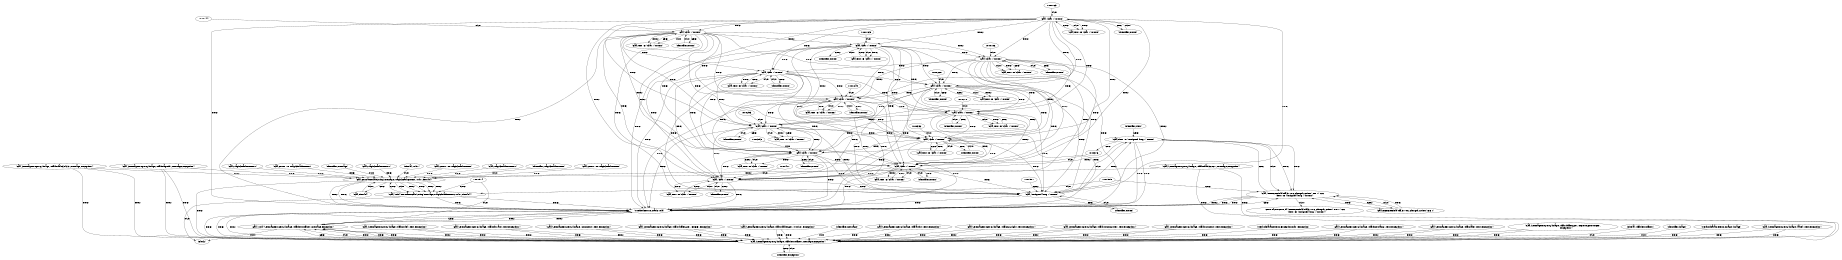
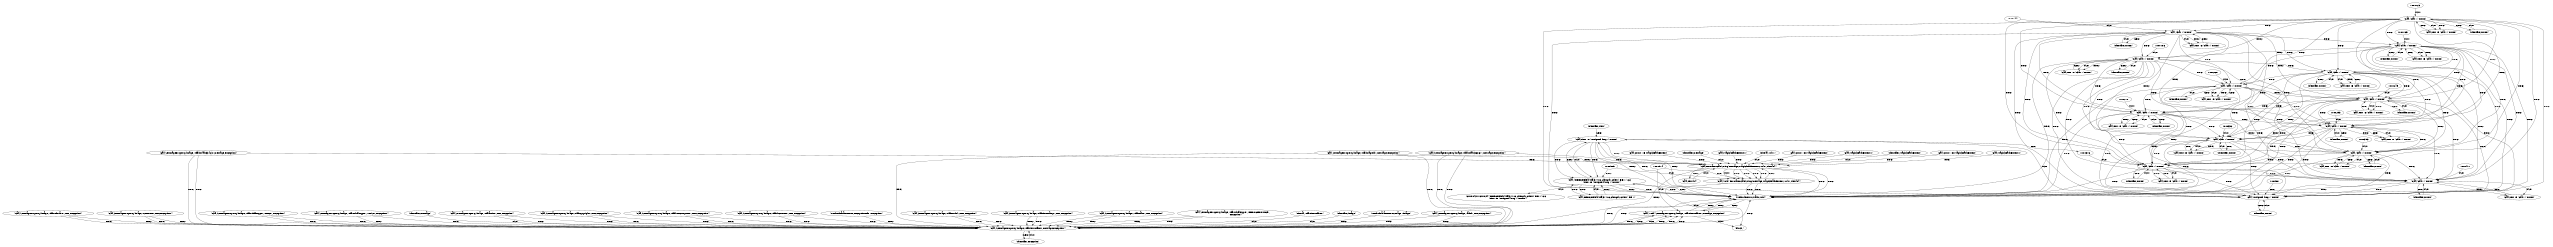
  digraph {
    n1 [label="(Call,tietz != (unsigned long *) NULL)"]
    n2 [label="(Call,(TIFFGetField(tiff,37706,&length,&tietz) == 1) &&\n      (tietz != (unsigned long *) NULL))"]
    n3 [label="(Call,FormatLocaleString(message,MagickPathExtent,\"%lu\",tietz[0]))"]
    n4 [label="(MethodReturn,static void)"]
    1000376
    n6 [label="(Call,(unsigned long *) NULL)"]
    n7 [label="(Identifier,NULL)"]
    n8 [label="(ControlStructure,if ((TIFFGetField(tiff,37706,&length,&tietz) == 1) &&\n      (tietz != (unsigned long *) NULL)))"]
    n9 [label="(Call,TIFFGetField(tiff,37706,&length,&tietz) == 1)"]
    n10 [label="(Call,(void) FormatLocaleString(message,MagickPathExtent,\"%lu\",tietz[0]))"]
    n11 [label="(Call,SetImageProperty(image,\"tiff:tietz_offset\",message,exception))"]
    n12 [label="(Call,tietz[0])"]
    n13 [label="(Call,(void) SetImageProperty(image,\"tiff:tietz_offset\",message,exception))"]
    n14 [label="(Call,(char *) NULL)"]
    n15 [label="(Call,(char *) NULL)"]
    n16 [label="(Call,(char *) NULL)"]
    n17 [label="(Call,(char *) NULL)"]
    n18 [label="(Call,(char *) NULL)"]
    n19 [label="(Call,(char *) NULL)"]
    n20 [label="(Call,(char *) NULL)"]
    n21 [label="(Call,(char *) NULL)"]
    n22 [label="(Call,(char *) NULL)"]
    n23 [label="(Call,(char *) NULL)"]
    n24 [label="(Call,text != (char *) NULL)"]
    n25 [label="(Identifier,NULL)"]
    n26 [label="(Identifier,NULL)"]
    n27 [label="(Call,text != (char *) NULL)"]
    n28 [label="(Identifier,NULL)"]
    n29 [label="(Call,text != (char *) NULL)"]
    n30 [label="(Call,text != (char *) NULL)"]
    n31 [label="(Identifier,NULL)"]
    n32 [label="(Identifier,NULL)"]
    n33 [label="(Call,text != (char *) NULL)"]
    n34 [label="(Call,text != (char *) NULL)"]
    n35 [label="(Identifier,NULL)"]
    n36 [label="(Identifier,NULL)"]
    n37 [label="(Call,text != (char *) NULL)"]
    n38 [label="(Identifier,NULL)"]
    n39 [label="(Call,text != (char *) NULL)"]
    n40 [label="(Call,text != (char *) NULL)"]
    n41 [label="(Identifier,NULL)"]
    n42 [label="(Call,text != (char *) NULL)"]
    n43 [label="(Identifier,NULL)"]
    n44 [label="(Call,(char *) NULL)"]
    n45 [label="(Identifier,NULL)"]
    n46 [label="(Call,text != (char *) NULL)"]
    n47 [label="(Call,(char *) NULL)"]
    n48 [label="(Call,text != (char *) NULL)"]
    n49 [label="(Identifier,NULL)"]
    n50 [label="(Call,(char *) NULL)"]
    n51 [label="(Call,text != (char *) NULL)"]
    n52 [label="(Identifier,NULL)"]
    n53 [label="(Block,)"]
    n54 [label="(Identifier,exception)"]
    n55 [label="(Call,SetImageProperty(image,\"tiff:model\",text,exception))"]
    n56 [label="(Call,SetImageProperty(image,\"tiff:software\",text,exception))"]
    n57 [label="(Call,SetImageProperty(image,\"comment\",text,exception))"]
    n58 [label="(Call,count >= MagickPathExtent)"]
    n59 [label="(Call,SetImageProperty(image,\"tiff:kodak-36867\",message,exception))"]
    n60 [label="(Call,SetImageProperty(image,\"tiff:kodak-33423\",message,exception))"]
    n61 [label="(Call,MagickPathExtent-1)"]
    n62 [label="(Call,SetImageProperty(image,\"tiff:subfiletype\",\"PAGE\",exception))"]
    n63 [label="(Identifier,MagickPathExtent)"]
    n64 [label="(Call,SetImageProperty(image,\"tiff:subfiletype\",\"MASK\",exception))"]
    n65 [label="(Call,count >= MagickPathExtent)"]
    n66 [label="(Identifier,message)"]
    n67 [label="(Call,SetImageProperty(image,\"tiff:artist\",text,exception))"]
    n68 [label="(Identifier,tietz)"]
    n69 [label="(Call,SetImageProperty(image,\"tiff:copyright\",text,exception))"]
    n70 [label="(Call,SetImageProperty(image,\"tiff:hostcomputer\",text,exception))"]
    n71 [label="(Call,MagickPathExtent-1)"]
    n72 [label="(Call,SetImageProperty(image,\"tiff:document\",text,exception))"]
    n73 [label="(Call,count >= MagickPathExtent)"]
    n74 [label="(Identifier,message)"]
    n75 [label="(MethodParameterIn,ExceptionInfo *exception)"]
    n76 [label="(Call,MagickPathExtent-1)"]
    n77 [label="(Call,SetImageProperty(image,\"tiff:image-id\",message,exception))"]
    n78 [label="(Call,SetImageProperty(image,\"tiff:timestamp\",text,exception))"]
    n79 [label="(Call,SetImageProperty(image,\"tiff:make\",text,exception))"]
    n80 [label="(Literal,\"%lu\")"]
    n81 [label="(Call,SetImageProperty(image,\"tiff:subfiletype\",\"REDUCEDIMAGE\",\n          exception))"]
    n82 [label="(Literal,\"tiff:tietz_offset\")"]
    n83 [label="(Identifier,image)"]
    n84 [label="(MethodParameterIn,Image *image)"]
    n85 [label="(Call,SetImageProperty(image,\"label\",text,exception))"]
    1000501
    1000186
    1000165
    1000144
    1000123
    1000293
    1000228
    1000249
    1000270
    1000417
    1000332
    1000353
    1000505
    1000514
    n1 -> n2 [label="AST: "]
    n1 -> n2 [label="DDG: "]
    n1 -> n2 [label="DDG: "]
    n1 -> n3 [label="DDG: "]
    n1 -> n4 [label="DDG: "]
    n1 -> n4 [label="DDG: "]
    n1 -> 1000376 [label="CFG: "]
    n2 -> n1 [label="CFG: "]
    n2 -> n4 [label="DDG: "]
    n2 -> n4 [label="DDG: "]
    n2 -> n4 [label="DDG: "]
    n2 -> n8 [label="AST: "]
    n2 -> n9 [label="CFG: "]
    n3 -> n4 [label="DDG: "]
    n3 -> n4 [label="DDG: "]
    n3 -> n10 [label="AST: "]
    n3 -> n10 [label="DDG: "]
    n3 -> n10 [label="DDG: "]
    n3 -> n10 [label="DDG: "]
    n3 -> n10 [label="DDG: "]
    n3 -> n11 [label="DDG: "]
    n3 -> n12 [label="CFG: "]
    n4 -> n2 [label="CFG: "]
    n4 -> n13 [label="CFG: "]
    1000376 -> n21 [label="AST: "]
    n6 -> n1 [label="AST: "]
    n6 -> n1 [label="DDG: "]
-   n6 -> n4 [label="DDG: "]
    n6 -> n7 [label="CFG: "]
    n7 -> n6 [label="AST: "]
    n9 -> n2 [label="AST: "]
    n9 -> n2 [label="DDG: "]
    n9 -> n2 [label="DDG: "]
    n10 -> n3 [label="CFG: "]
    n10 -> n4 [label="DDG: "]
    n10 -> n4 [label="DDG: "]
    n10 -> n53 [label="AST: "]
    n11 -> n4 [label="DDG: "]
    n11 -> n4 [label="DDG: "]
    n11 -> n4 [label="DDG: "]
    n11 -> n13 [label="AST: "]
    n11 -> n13 [label="DDG: "]
    n11 -> n13 [label="DDG: "]
    n11 -> n13 [label="DDG: "]
    n11 -> n13 [label="DDG: "]
    n11 -> n54 [label="CFG: "]
    n12 -> n3 [label="AST: "]
    n13 -> n4 [label="DDG: "]
    n13 -> n4 [label="DDG: "]
    n13 -> n11 [label="CFG: "]
    n13 -> n53 [label="AST: "]
    n14 -> n4 [label="DDG: "]
    n14 -> n6 [label="DDG: "]
    n14 -> n15 [label="DDG: "]
    n14 -> n16 [label="DDG: "]
    n14 -> n17 [label="DDG: "]
    n14 -> n18 [label="DDG: "]
    n14 -> n19 [label="DDG: "]
    n14 -> n20 [label="DDG: "]
    n14 -> n21 [label="DDG: "]
    n14 -> n22 [label="DDG: "]
    n14 -> n23 [label="DDG: "]
    n14 -> n24 [label="AST: "]
    n14 -> n24 [label="DDG: "]
    n14 -> n25 [label="CFG: "]
    n15 -> n4 [label="DDG: "]
    n15 -> n6 [label="DDG: "]
    n15 -> n20 [label="DDG: "]
    n15 -> n21 [label="DDG: "]
    n15 -> n22 [label="DDG: "]
    n15 -> n23 [label="DDG: "]
    n15 -> n26 [label="CFG: "]
    n15 -> n27 [label="AST: "]
    n15 -> n27 [label="DDG: "]
    n16 -> n4 [label="DDG: "]
    n16 -> n6 [label="DDG: "]
    n16 -> n15 [label="DDG: "]
    n16 -> n18 [label="DDG: "]
    n16 -> n19 [label="DDG: "]
    n16 -> n20 [label="DDG: "]
    n16 -> n21 [label="DDG: "]
    n16 -> n22 [label="DDG: "]
    n16 -> n23 [label="DDG: "]
    n16 -> n28 [label="CFG: "]
    n16 -> n29 [label="AST: "]
    n16 -> n29 [label="DDG: "]
    n17 -> n4 [label="DDG: "]
    n17 -> n6 [label="DDG: "]
    n17 -> n15 [label="DDG: "]
    n17 -> n16 [label="DDG: "]
    n17 -> n18 [label="DDG: "]
    n17 -> n19 [label="DDG: "]
    n17 -> n20 [label="DDG: "]
    n17 -> n21 [label="DDG: "]
    n17 -> n22 [label="DDG: "]
    n17 -> n23 [label="DDG: "]
    n17 -> n30 [label="AST: "]
    n17 -> n30 [label="DDG: "]
    n17 -> n31 [label="CFG: "]
    n18 -> n4 [label="DDG: "]
    n18 -> n6 [label="DDG: "]
    n18 -> n15 [label="DDG: "]
    n18 -> n19 [label="DDG: "]
    n18 -> n20 [label="DDG: "]
    n18 -> n21 [label="DDG: "]
    n18 -> n22 [label="DDG: "]
    n18 -> n23 [label="DDG: "]
    n18 -> n32 [label="CFG: "]
    n18 -> n33 [label="AST: "]
    n18 -> n33 [label="DDG: "]
    n19 -> n4 [label="DDG: "]
    n19 -> n6 [label="DDG: "]
    n19 -> n15 [label="DDG: "]
    n19 -> n20 [label="DDG: "]
    n19 -> n21 [label="DDG: "]
    n19 -> n22 [label="DDG: "]
    n19 -> n23 [label="DDG: "]
    n19 -> n34 [label="AST: "]
    n19 -> n34 [label="DDG: "]
    n19 -> n35 [label="CFG: "]
    n20 -> n4 [label="DDG: "]
    n20 -> n6 [label="DDG: "]
    n20 -> n36 [label="CFG: "]
    n20 -> n37 [label="AST: "]
    n20 -> n37 [label="DDG: "]
    n21 -> n4 [label="DDG: "]
    n21 -> n6 [label="DDG: "]
    n21 -> n20 [label="DDG: "]
    n21 -> n38 [label="CFG: "]
    n21 -> n39 [label="AST: "]
    n21 -> n39 [label="DDG: "]
    n22 -> n4 [label="DDG: "]
    n22 -> n6 [label="DDG: "]
    n22 -> n20 [label="DDG: "]
    n22 -> n21 [label="DDG: "]
    n22 -> n23 [label="DDG: "]
    n22 -> n40 [label="AST: "]
    n22 -> n40 [label="DDG: "]
    n22 -> n41 [label="CFG: "]
    n23 -> n4 [label="DDG: "]
    n23 -> n6 [label="DDG: "]
    n23 -> n20 [label="DDG: "]
    n23 -> n21 [label="DDG: "]
    n23 -> n42 [label="AST: "]
    n23 -> n42 [label="DDG: "]
    n23 -> n43 [label="CFG: "]
    n24 -> n14 [label="CFG: "]
    n25 -> n14 [label="AST: "]
    n26 -> n15 [label="AST: "]
    n27 -> n15 [label="CFG: "]
    n28 -> n16 [label="AST: "]
    n29 -> n16 [label="CFG: "]
    n30 -> n17 [label="CFG: "]
    n31 -> n17 [label="AST: "]
    n32 -> n18 [label="AST: "]
    n33 -> n18 [label="CFG: "]
    n34 -> n19 [label="CFG: "]
    n35 -> n19 [label="AST: "]
    n36 -> n20 [label="AST: "]
    n37 -> n20 [label="CFG: "]
    n38 -> n21 [label="AST: "]
    n39 -> n21 [label="CFG: "]
    n40 -> n22 [label="CFG: "]
    n41 -> n22 [label="AST: "]
    n42 -> n23 [label="CFG: "]
    n43 -> n23 [label="AST: "]
    n44 -> n4 [label="DDG: "]
    n44 -> n6 [label="DDG: "]
    n44 -> n14 [label="DDG: "]
    n44 -> n15 [label="DDG: "]
    n44 -> n16 [label="DDG: "]
    n44 -> n17 [label="DDG: "]
    n44 -> n18 [label="DDG: "]
    n44 -> n19 [label="DDG: "]
    n44 -> n20 [label="DDG: "]
    n44 -> n21 [label="DDG: "]
    n44 -> n22 [label="DDG: "]
    n44 -> n23 [label="DDG: "]
    n44 -> n45 [label="CFG: "]
    n44 -> n46 [label="AST: "]
    n44 -> n46 [label="DDG: "]
    n45 -> n44 [label="AST: "]
    n46 -> n44 [label="CFG: "]
    n47 -> n4 [label="DDG: "]
    n47 -> n6 [label="DDG: "]
    n47 -> n14 [label="DDG: "]
    n47 -> n15 [label="DDG: "]
    n47 -> n16 [label="DDG: "]
    n47 -> n17 [label="DDG: "]
    n47 -> n18 [label="DDG: "]
    n47 -> n19 [label="DDG: "]
    n47 -> n20 [label="DDG: "]
    n47 -> n21 [label="DDG: "]
    n47 -> n22 [label="DDG: "]
    n47 -> n23 [label="DDG: "]
    n47 -> n44 [label="DDG: "]
    n47 -> n48 [label="AST: "]
    n47 -> n48 [label="DDG: "]
    n47 -> n49 [label="CFG: "]
    n48 -> n47 [label="CFG: "]
    n49 -> n47 [label="AST: "]
    n50 -> n4 [label="DDG: "]
    n50 -> n6 [label="DDG: "]
    n50 -> n14 [label="DDG: "]
    n50 -> n15 [label="DDG: "]
    n50 -> n16 [label="DDG: "]
    n50 -> n17 [label="DDG: "]
    n50 -> n18 [label="DDG: "]
    n50 -> n19 [label="DDG: "]
    n50 -> n20 [label="DDG: "]
    n50 -> n21 [label="DDG: "]
    n50 -> n22 [label="DDG: "]
    n50 -> n23 [label="DDG: "]
    n50 -> n44 [label="DDG: "]
    n50 -> n47 [label="DDG: "]
    n50 -> n51 [label="AST: "]
    n50 -> n51 [label="DDG: "]
    n50 -> n52 [label="CFG: "]
    n51 -> n50 [label="CFG: "]
    n52 -> n50 [label="AST: "]
    n54 -> n11 [label="AST: "]
    n55 -> n11 [label="DDG: "]
    n55 -> n11 [label="DDG: "]
    n56 -> n11 [label="DDG: "]
    n56 -> n11 [label="DDG: "]
    n57 -> n11 [label="DDG: "]
    n57 -> n11 [label="DDG: "]
    n58 -> n3 [label="DDG: "]
    n59 -> n3 [label="DDG: "]
    n59 -> n11 [label="DDG: "]
    n59 -> n11 [label="DDG: "]
    n60 -> n3 [label="DDG: "]
    n60 -> n11 [label="DDG: "]
    n60 -> n11 [label="DDG: "]
    n61 -> n3 [label="DDG: "]
    n62 -> n11 [label="DDG: "]
    n62 -> n11 [label="DDG: "]
    n63 -> n3 [label="AST: "]
    n64 -> n11 [label="DDG: "]
    n64 -> n11 [label="DDG: "]
    n65 -> n3 [label="DDG: "]
    n66 -> n11 [label="AST: "]
    n67 -> n11 [label="DDG: "]
    n67 -> n11 [label="DDG: "]
    n68 -> n1 [label="CFG: "]
    n69 -> n11 [label="DDG: "]
    n69 -> n11 [label="DDG: "]
    n70 -> n11 [label="DDG: "]
    n70 -> n11 [label="DDG: "]
    n71 -> n3 [label="DDG: "]
    n72 -> n11 [label="DDG: "]
    n72 -> n11 [label="DDG: "]
    n73 -> n3 [label="DDG: "]
    n74 -> n3 [label="AST: "]
    n75 -> n11 [label="DDG: "]
    n76 -> n3 [label="DDG: "]
    n77 -> n3 [label="DDG: "]
    n77 -> n11 [label="DDG: "]
    n77 -> n11 [label="DDG: "]
    n78 -> n11 [label="DDG: "]
    n78 -> n11 [label="DDG: "]
    n79 -> n11 [label="DDG: "]
    n79 -> n11 [label="DDG: "]
    n80 -> n3 [label="AST: "]
    n81 -> n11 [label="DDG: "]
    n81 -> n11 [label="DDG: "]
    n82 -> n11 [label="AST: "]
    n83 -> n11 [label="AST: "]
    n84 -> n11 [label="DDG: "]
    n85 -> n11 [label="DDG: "]
    n85 -> n11 [label="DDG: "]
    1000501 -> n6 [label="CFG: "]
    1000186 -> n14 [label="AST: "]
    1000165 -> n44 [label="AST: "]
    1000144 -> n47 [label="AST: "]
    1000123 -> n50 [label="AST: "]
    1000293 -> n15 [label="AST: "]
    1000228 -> n16 [label="AST: "]
    1000249 -> n18 [label="AST: "]
    1000270 -> n19 [label="AST: "]
    1000417 -> n20 [label="AST: "]
    1000332 -> n22 [label="AST: "]
    1000353 -> n23 [label="AST: "]
    1000505 -> n2 [label="CFG: "]
    1000505 -> n10 [label="AST: "]
    1000514 -> n10 [label="CFG: "]
    1000514 -> n13 [label="AST: "]
  }
